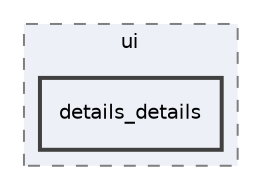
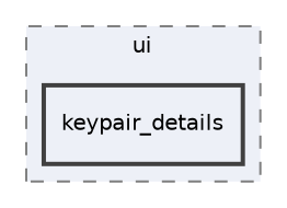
  digraph {
    compound=true
    rankdir=LR
-   n1 [color=grey25 fillcolor="#edf0f7" fontname=Helvetica fontsize=10 label=details_details shape=box style="filled,bold,"]
+   n1 [color=grey25 fillcolor="#edf0f7" fontname=Helvetica fontsize=10 label=keypair_details shape=box style="filled,bold,"]
    subgraph cluster_1 {
      bgcolor="#edf0f7"
      fontname=Helvetica
      fontsize=10
      label=ui
      pencolor=grey50
      style="filled,dashed,"
      n1
    }
  }
